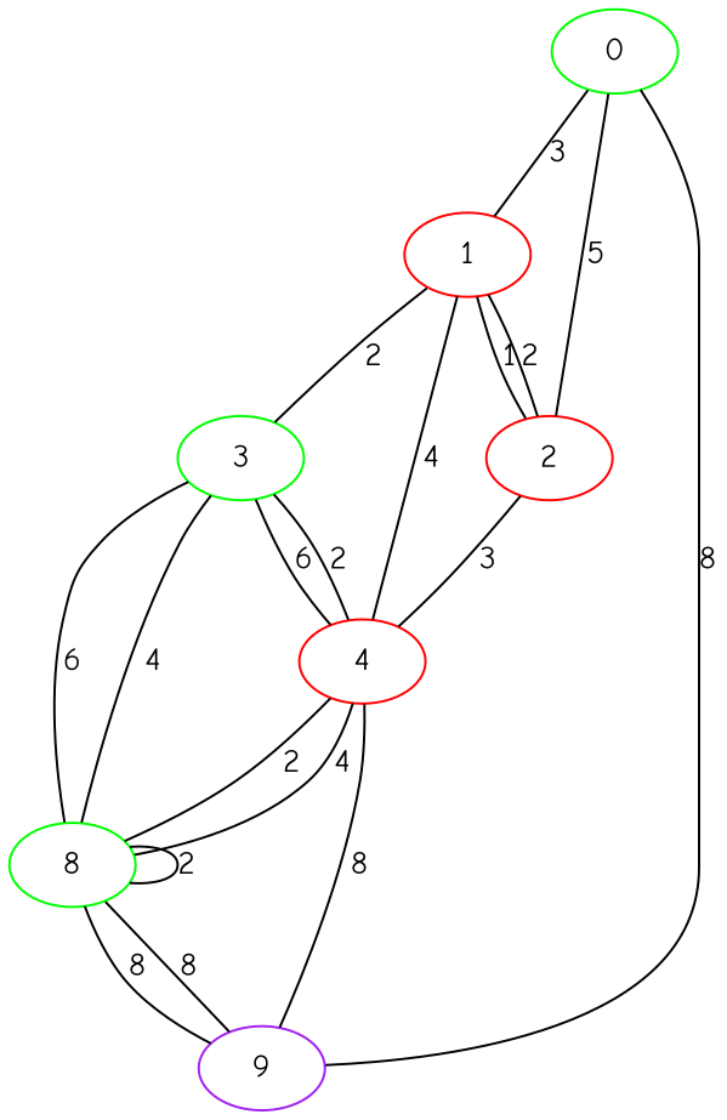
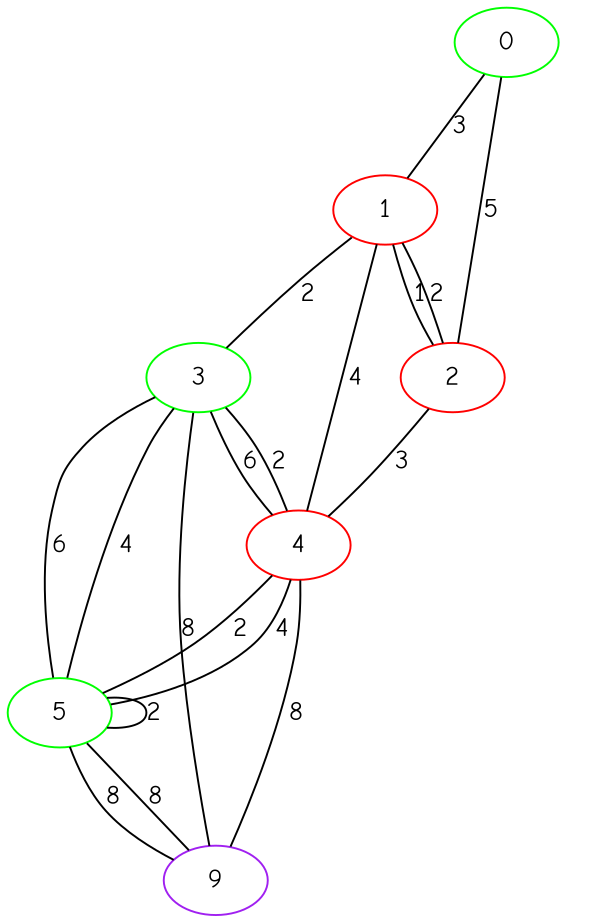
  graph {
    fontname="Comic Neue"
    node [color=green fontname="Comic Neue" weight=1]
    edge [fontname="Comic Neue"]
    0
    1 [color=red]
    2 [color=red]
    3 [weight=2]
    4 [color=red]
-   5 [weight=2 label=8]
+   5 [weight=2]
    n7 [color=purple label=9 weight=4]
    0 -- 1 [label=3]
    0 -- 2 [label=5]
    1 -- 2 [label=1]
    1 -- 2 [label=2]
    1 -- 3 [label=2]
    1 -- 4 [label=4]
    2 -- 4 [label=3]
    3 -- 4 [label=6]
    3 -- 4 [label=2]
    3 -- 5 [label=6]
    3 -- 5 [label=4]
-   0 -- n7 [label=8]
+   3 -- n7 [label=8]
    4 -- 5 [label=4]
    4 -- 5 [label=2]
    4 -- n7 [label=8]
    5 -- 5 [label=2]
    5 -- n7 [label=8]
    5 -- n7 [label=8]
  }
